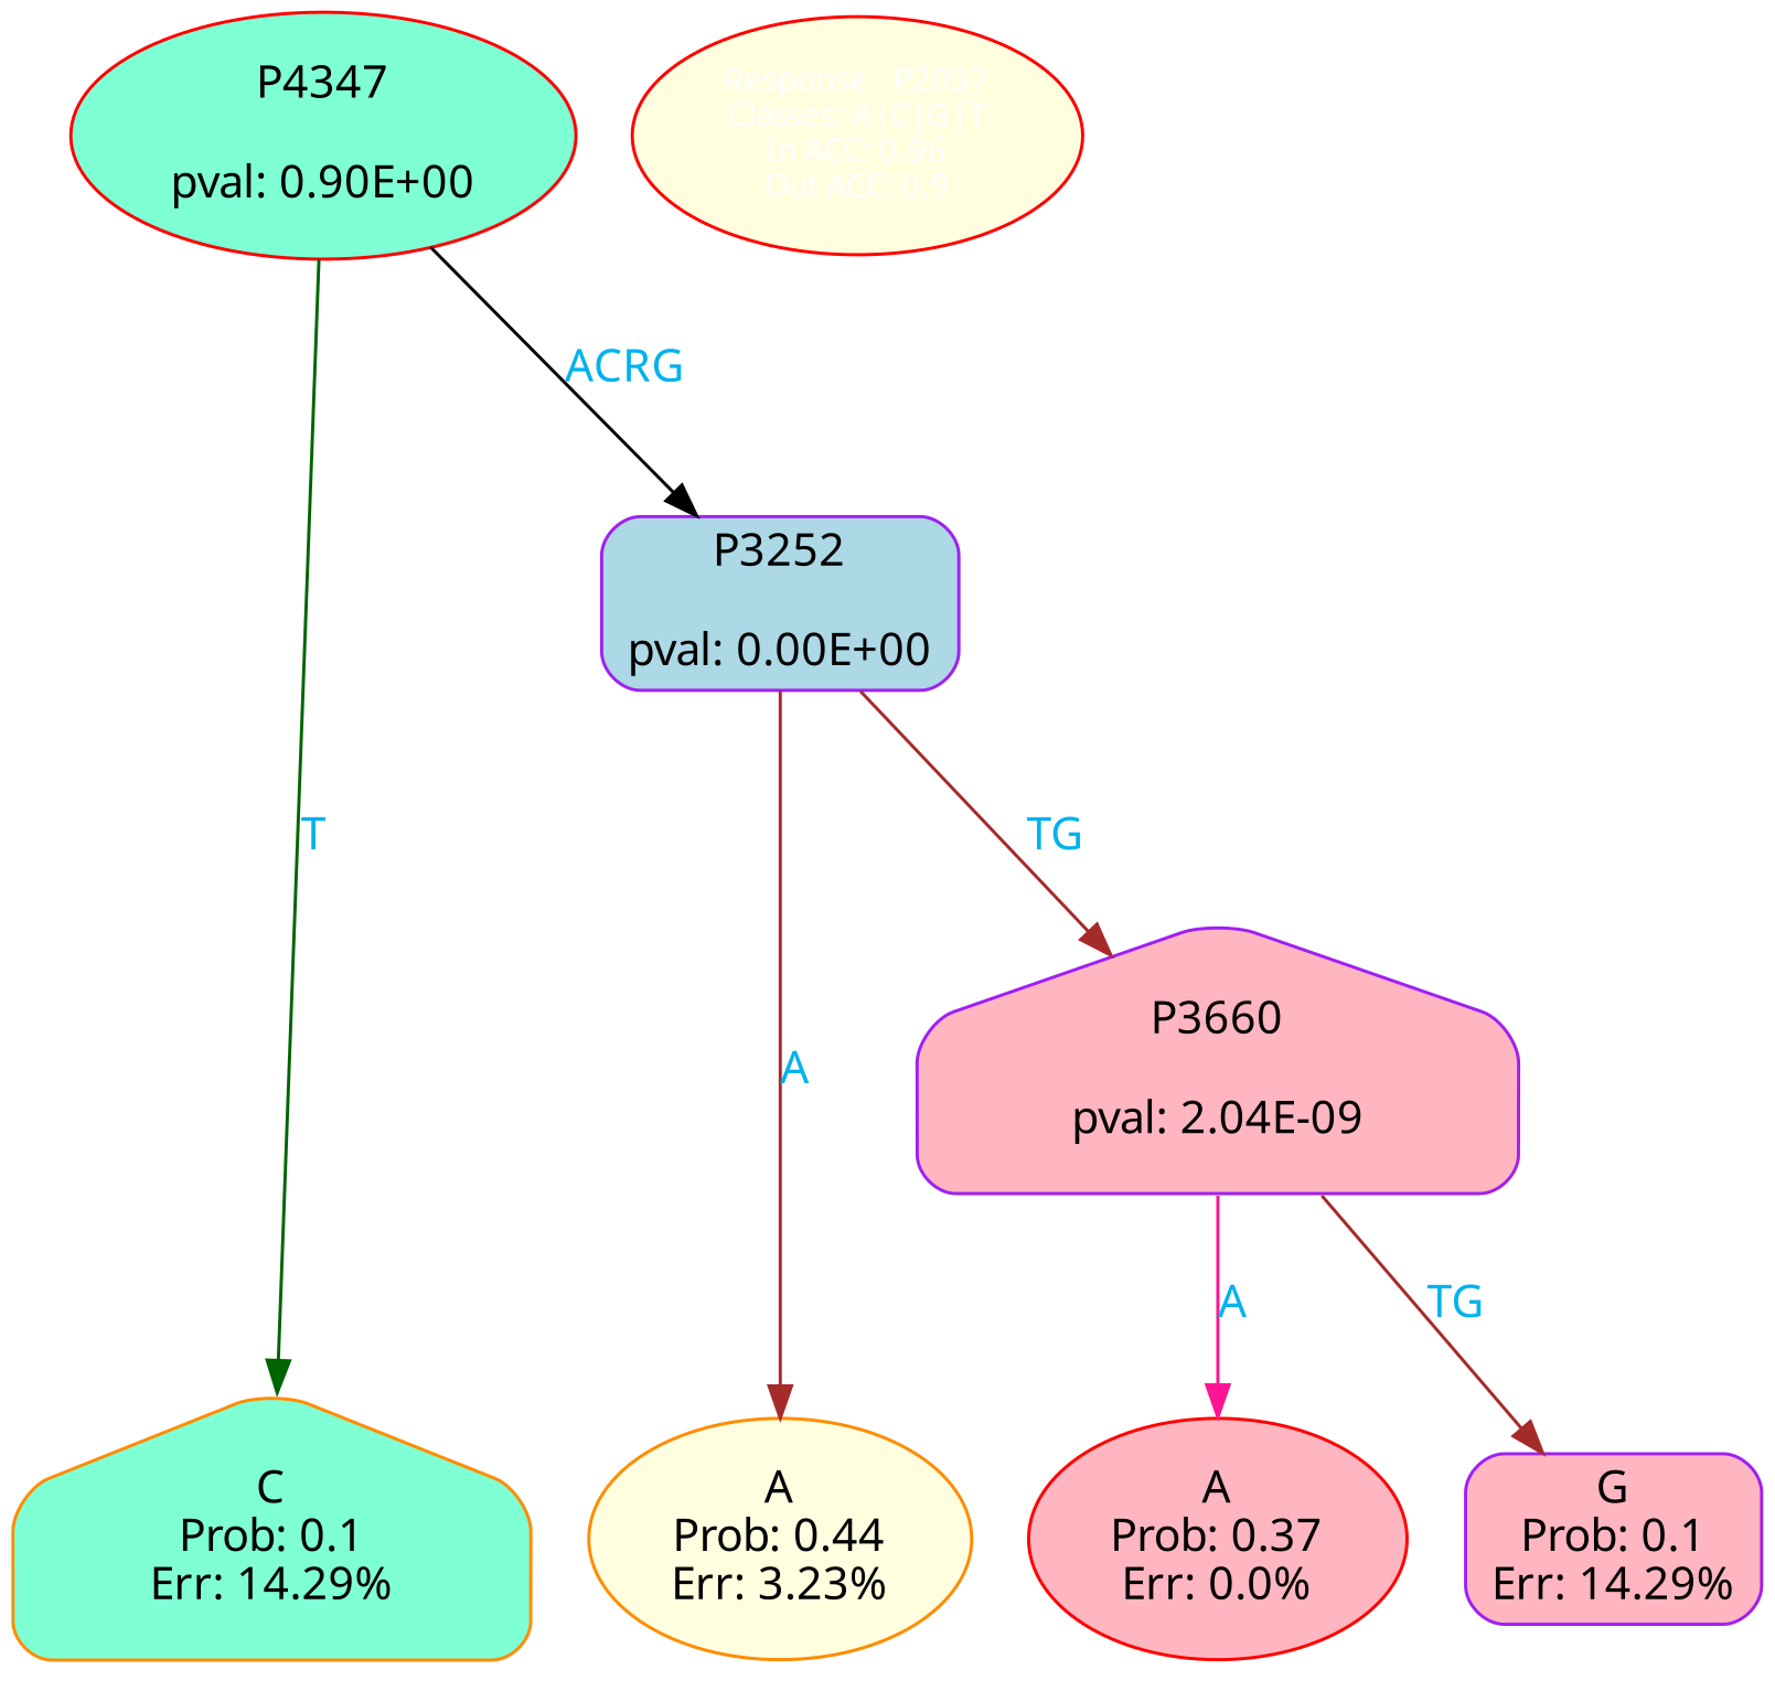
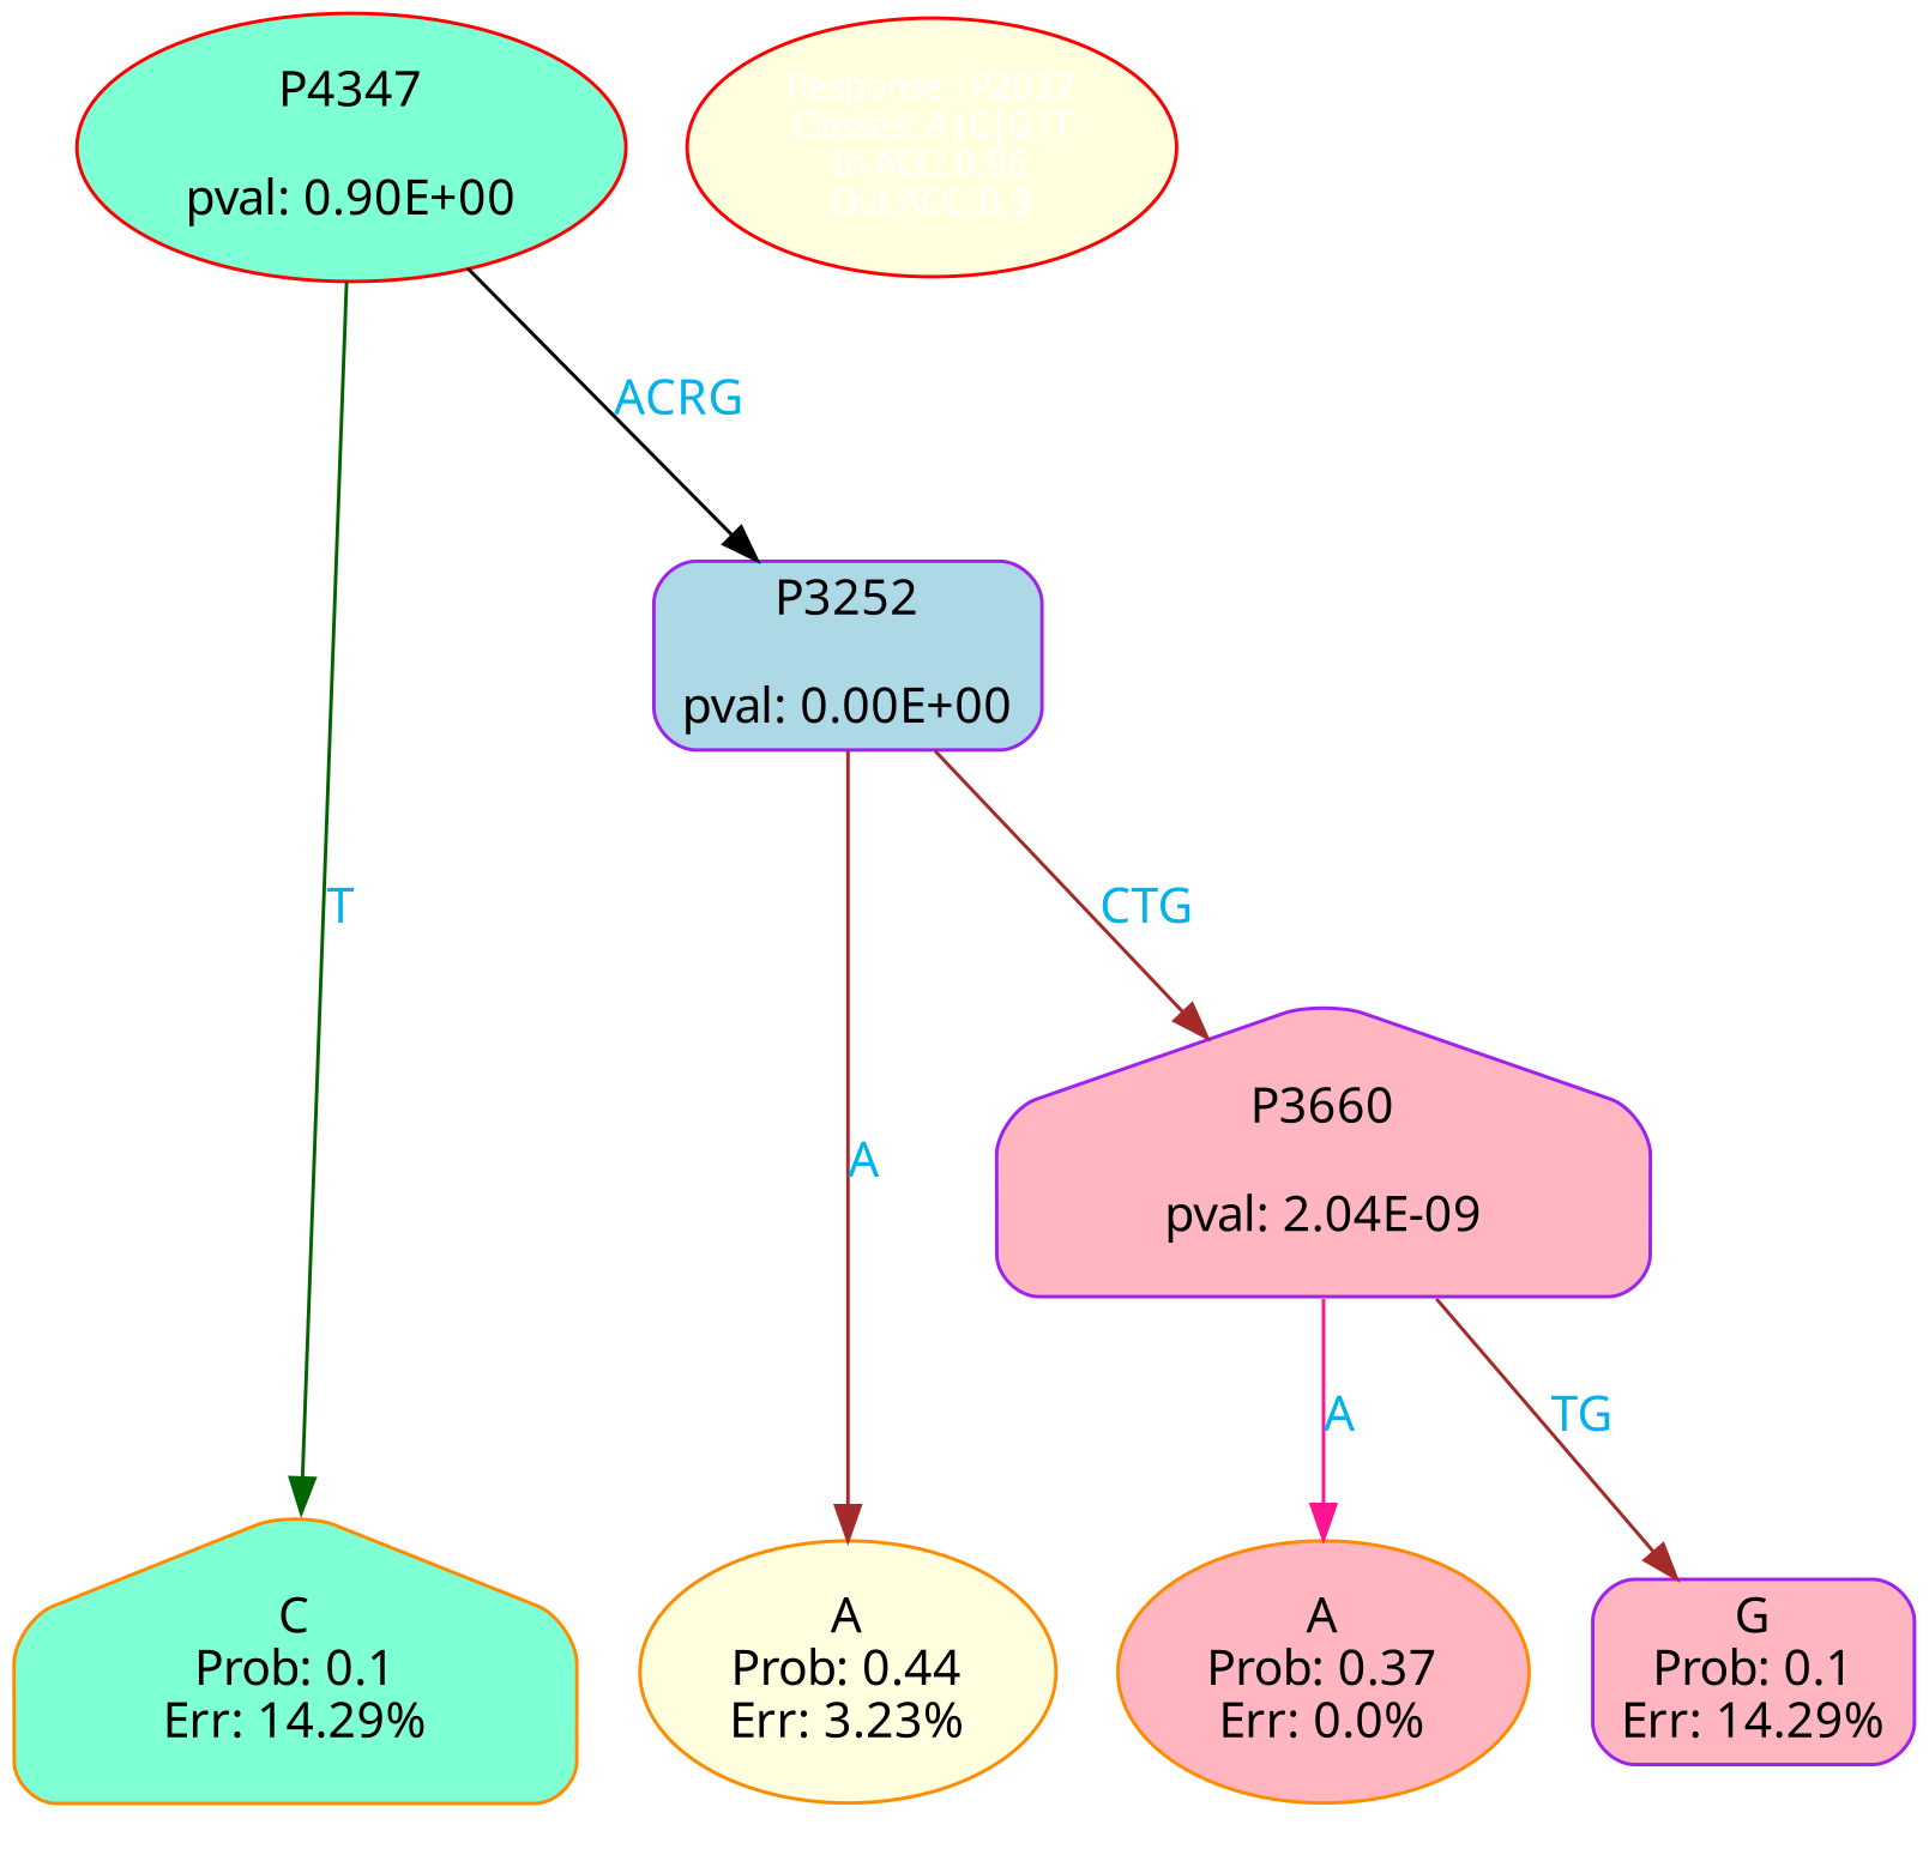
  digraph {
    fontname="Noto Sans"
    ranksep=equally
    splines=polylines
    node [color=red fillcolor=lightpink fontname="Noto Sans" shape=ellipse style="filled, rounded"]
    edge [color=brown fontcolor=deepskyblue2 fontname="Noto Sans"]
    n1 [color=darkorange fillcolor=lightyellow label="A\nProb: 0.44\nErr: 3.23%"]
-   n2 [label="A\nProb: 0.37\nErr: 0.0%"]
+   n2 [color=darkorange label="A\nProb: 0.37\nErr: 0.0%"]
    n3 [color=purple label="G\nProb: 0.1\nErr: 14.29%" shape=box]
    n4 [color=darkorange fillcolor=aquamarine label="C\nProb: 0.1\nErr: 14.29%" shape=house]
    n5 [align=left fillcolor=lightyellow fontcolor=white fontsize=10 label="Response : P2037\nClasses: A|C|G|T\nIn ACC: 0.96\nOut ACC: 0.9\n" style=filled]
    n6 [fillcolor=aquamarine label="P4347\n\npval: 0.90E+00"]
    n7 [color=purple fillcolor=lightblue label="P3252\n\npval: 0.00E+00" shape=box]
    n8 [color=purple label="P3660\n\npval: 2.04E-09" shape=house]
    subgraph sub_1 {
      rank=same
      n1
      n2
      n3
      n4
    }
    subgraph sub_2 {
      rank=same
      n5
      n6
    }
    n6 -> n4 [color=darkgreen label=T]
    n6 -> n7 [color=black label=ACRG]
    n7 -> n1 [label=A]
-   n7 -> n8 [label=TG]
+   n7 -> n8 [label=CTG]
    n8 -> n2 [color=deeppink label=A]
    n8 -> n3 [label=TG]
  }
